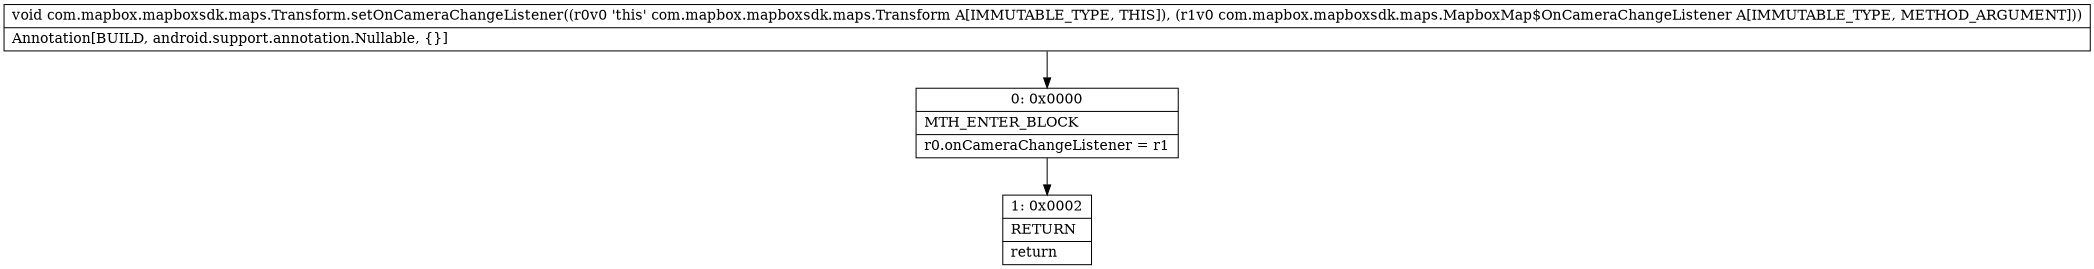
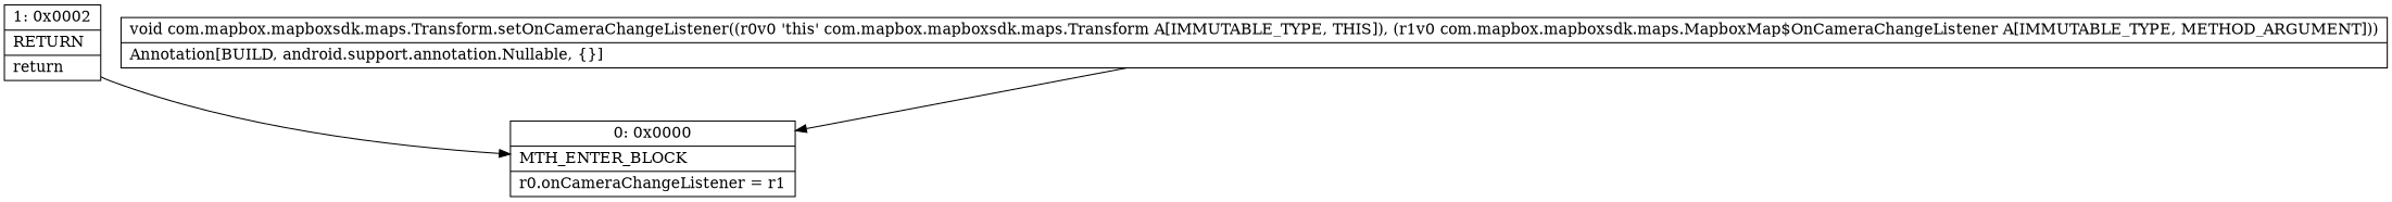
  digraph {
    node [shape=record]
    n1 [label="{0\:\ 0x0000|MTH_ENTER_BLOCK\l|r0.onCameraChangeListener = r1\l}"]
    n2 [label="{1\:\ 0x0002|RETURN\l|return\l}"]
    n3 [label="{void com.mapbox.mapboxsdk.maps.Transform.setOnCameraChangeListener((r0v0 'this' com.mapbox.mapboxsdk.maps.Transform A[IMMUTABLE_TYPE, THIS]), (r1v0 com.mapbox.mapboxsdk.maps.MapboxMap$OnCameraChangeListener A[IMMUTABLE_TYPE, METHOD_ARGUMENT]))  | Annotation[BUILD, android.support.annotation.Nullable, \{\}]\l}"]
-   n1 -> n2
+   n2 -> n1
    n3 -> n1
  }
